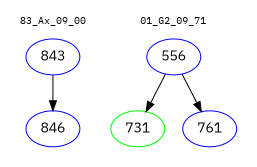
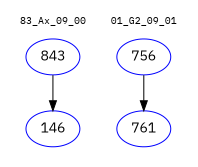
  digraph {
    fontname="IBM Plex Mono"
    node [color=blue fontname="IBM Plex Mono"]
    edge [color=black fontname="IBM Plex Mono"]
    n1 [label=843]
-   n2 [label=846]
-   n3 [label=556]
-   n4 [color=green label=731]
+   n2 [label=146]
+   n3 [label=756]
    n5 [label=761]
    subgraph cluster_1 {
      color=white
      fontsize=10
      label="83_Ax_09_00"
      n1
      n2
    }
    subgraph cluster_2 {
      color=white
      fontsize=10
-     label="01_G2_09_71"
+     label="01_G2_09_01"
      n3
-     n4
      n5
    }
    n1 -> n2
-   n3 -> n4
    n3 -> n5
  }
